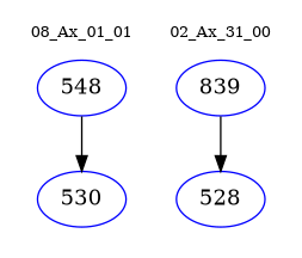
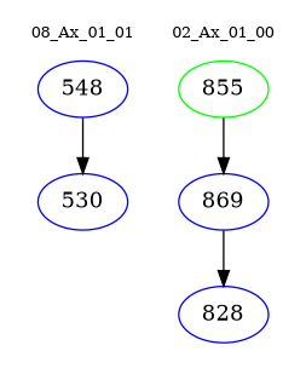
  digraph {
    node [color=blue]
    edge [color=black]
    n1 [label=548]
    n2 [label=530]
-   n4 [label=839]
-   n5 [label=528]
+   n3 [color=green label=855]
+   n4 [label=869]
+   n5 [label=828]
    subgraph cluster_1 {
      color=white
      fontsize=10
      label="08_Ax_01_01"
      n1
      n2
    }
    subgraph cluster_2 {
      color=white
      fontsize=10
-     label="02_Ax_31_00"
+     label="02_Ax_01_00"
+     n3
      n4
      n5
    }
    n1 -> n2
+   n3 -> n4
    n4 -> n5
  }
